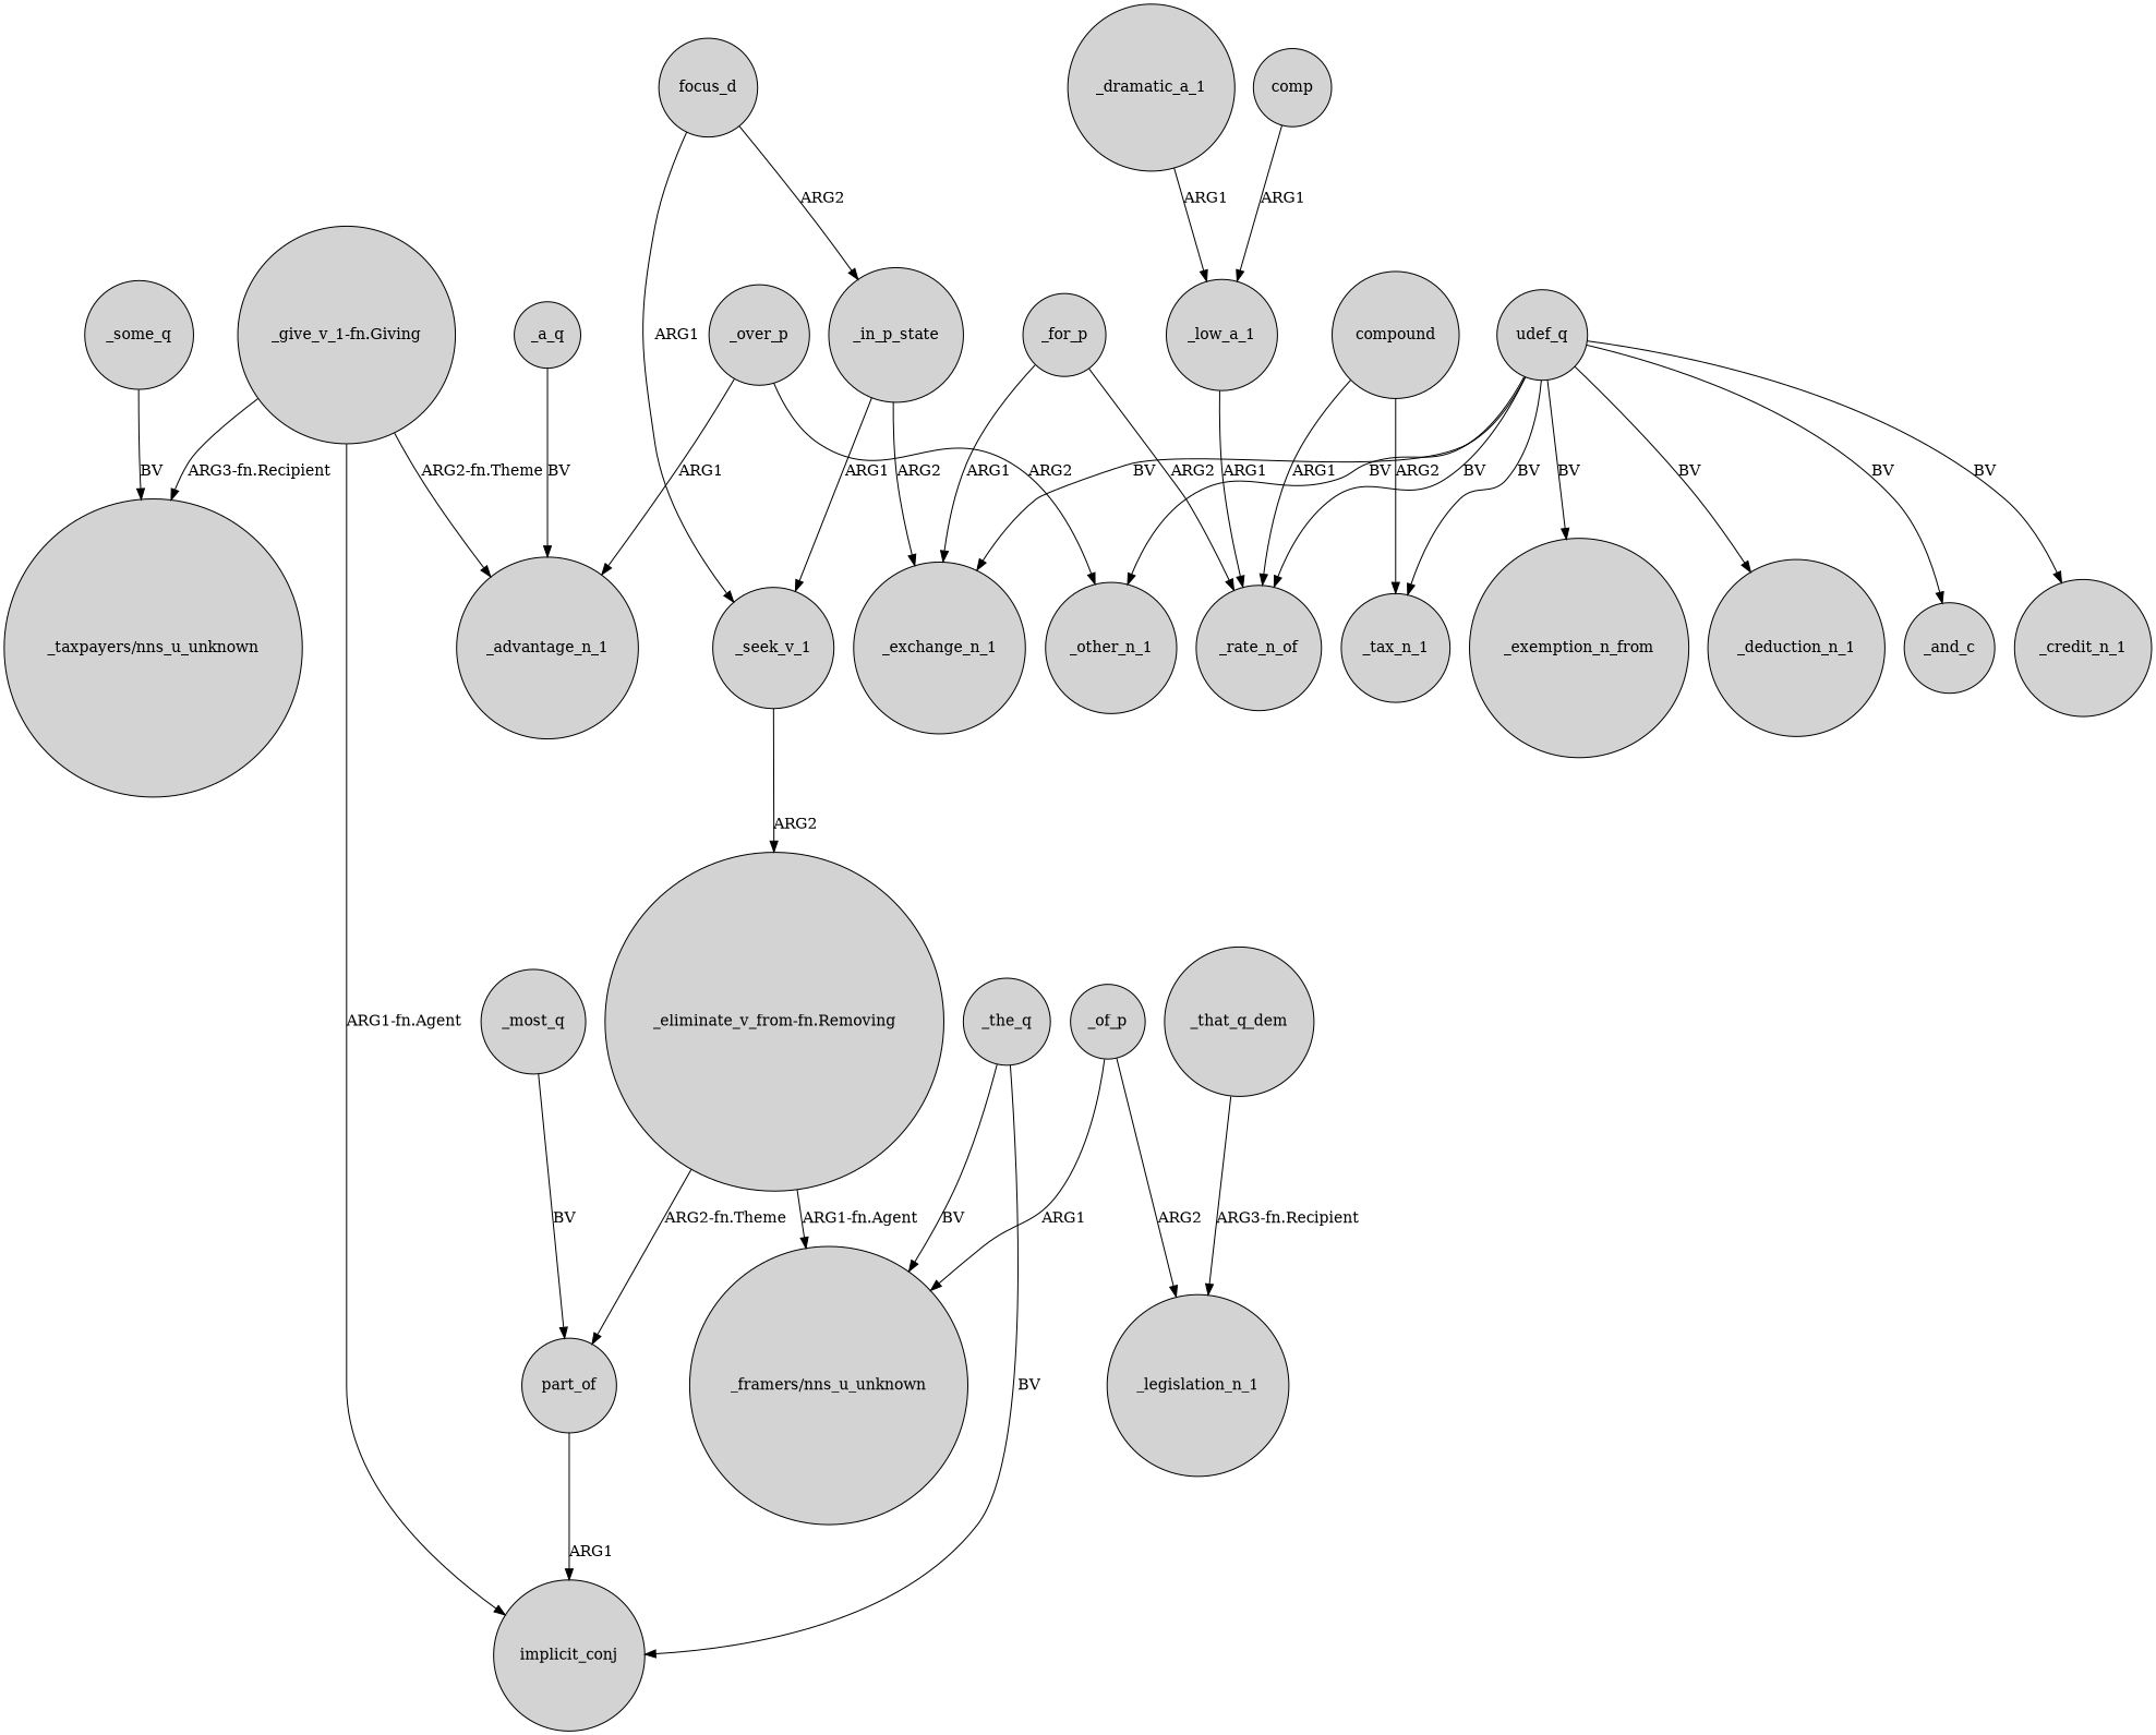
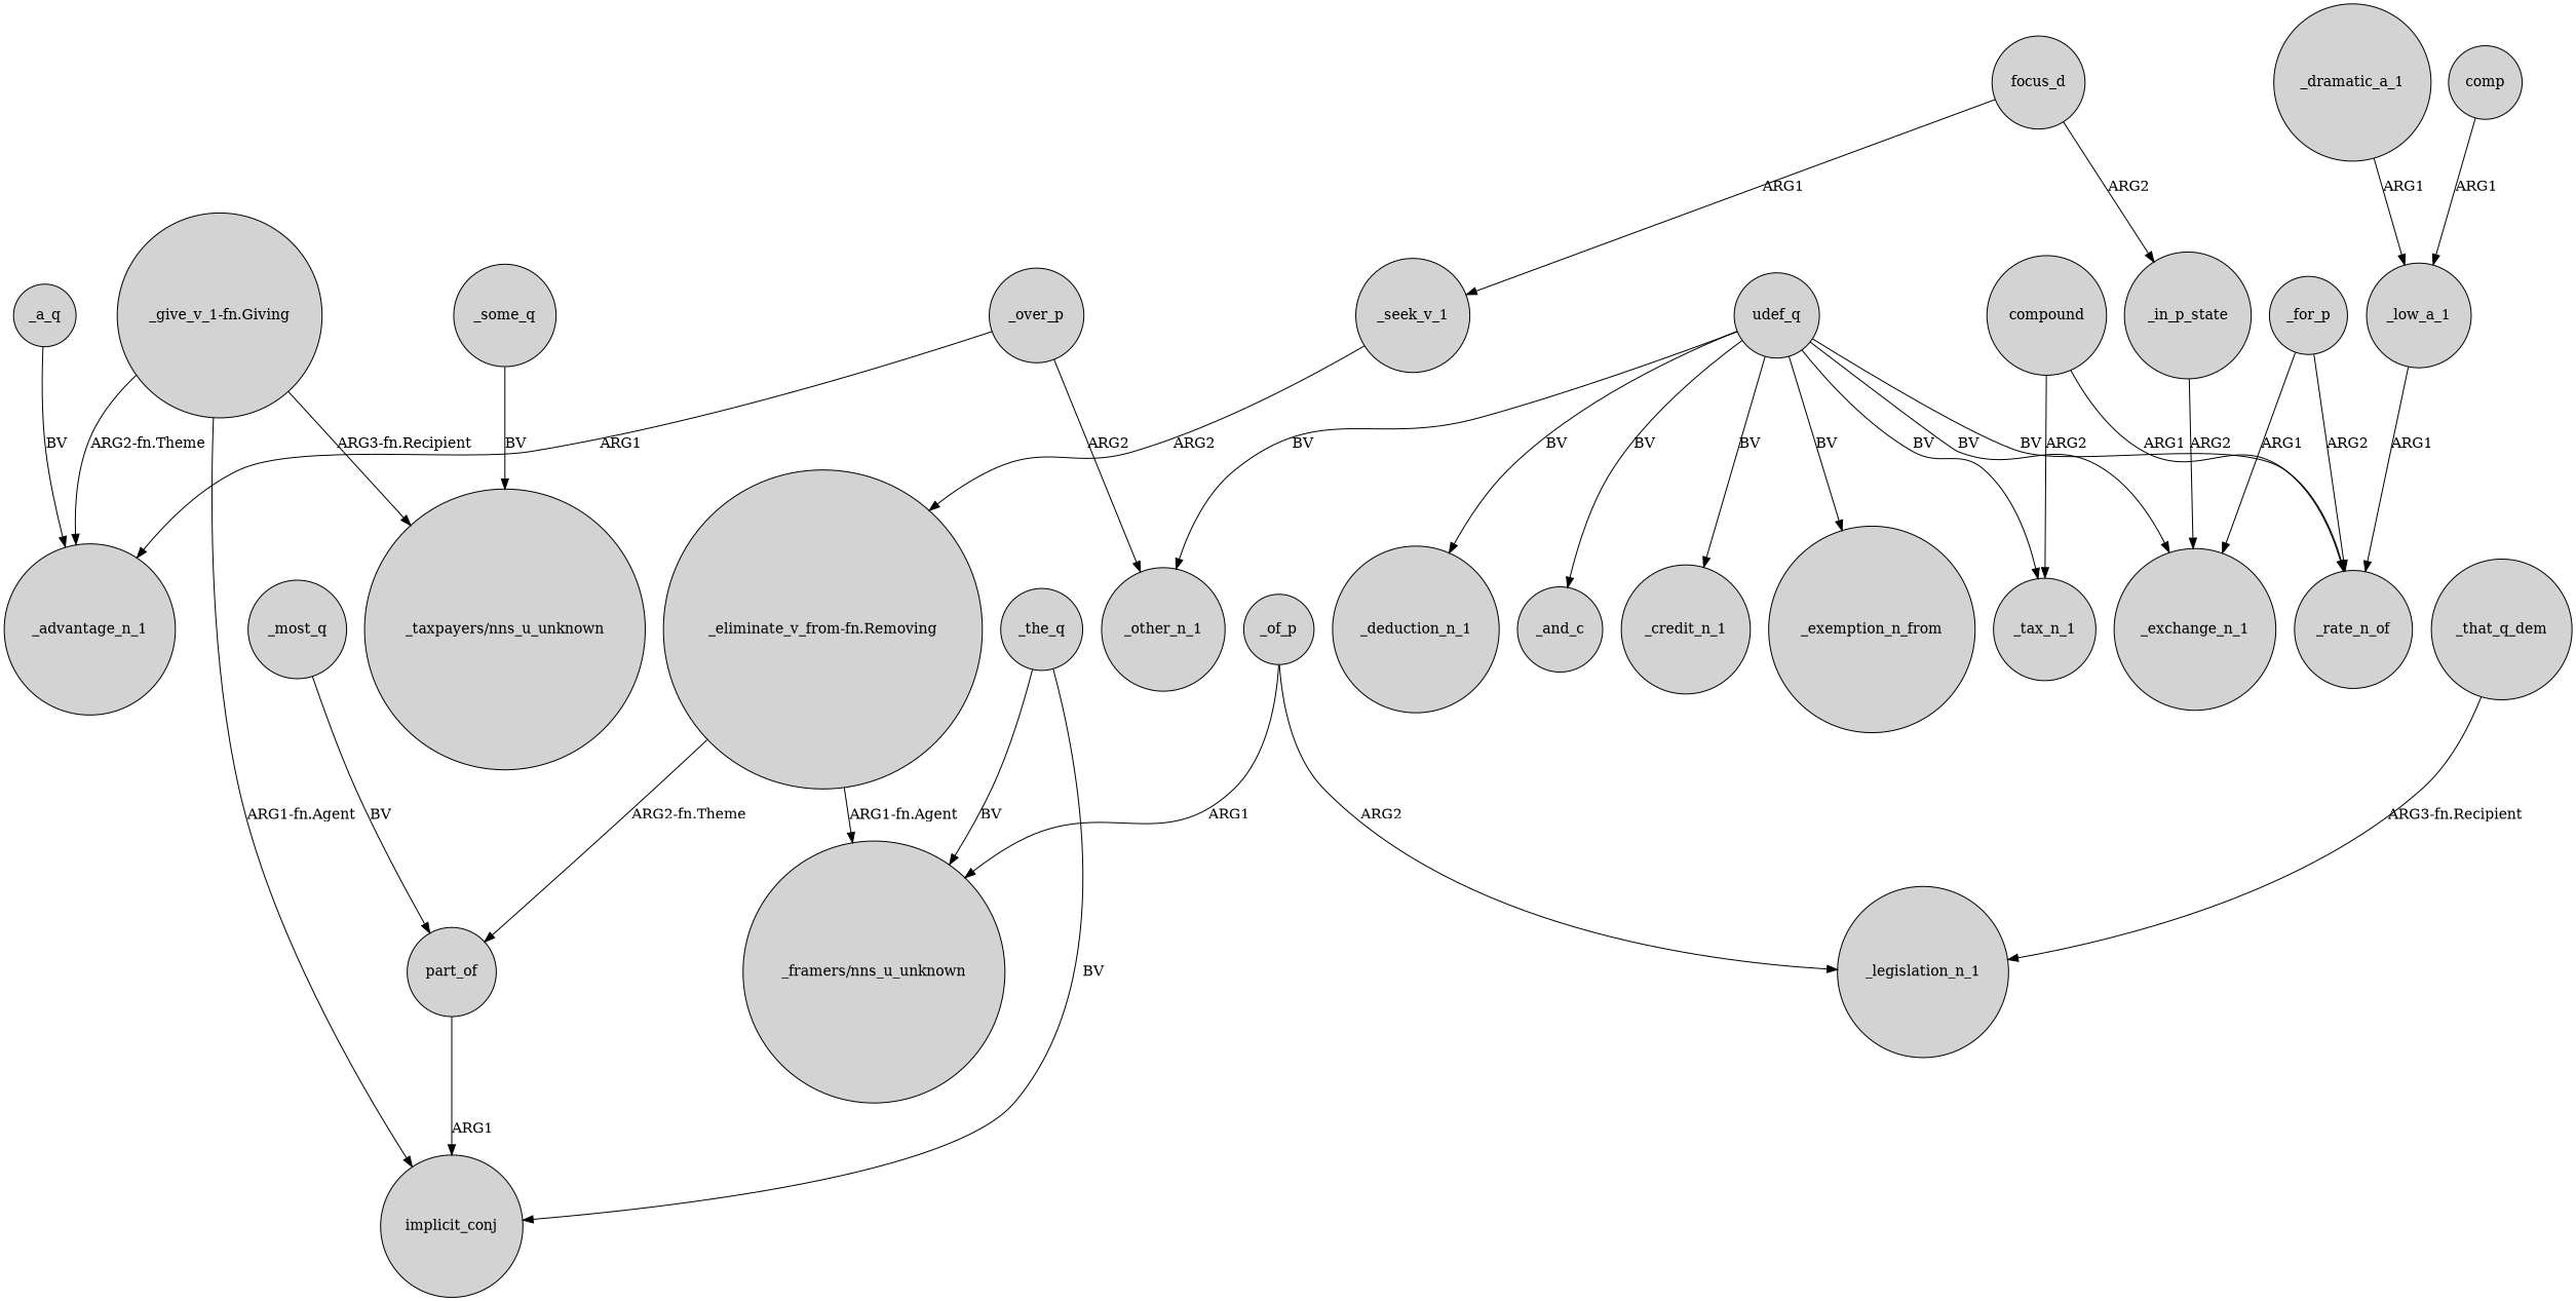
  digraph {
    node [shape=circle style=filled]
    _a_q
    _advantage_n_1
    _seek_v_1
    "_eliminate_v_from-fn.Removing"
    "_framers/nns_u_unknown"
    part_of
    implicit_conj
    udef_q
    _credit_n_1
    _rate_n_of
    _exemption_n_from
    _exchange_n_1
    _other_n_1
    _deduction_n_1
    _tax_n_1
    _and_c
    "_give_v_1-fn.Giving"
    "_taxpayers/nns_u_unknown"
    _the_q
    focus_d
    _in_p_state
    compound
    _for_p
    _low_a_1
    _that_q_dem
    _legislation_n_1
    _over_p
    _most_q
    _dramatic_a_1
    _some_q
    _of_p
    comp
    _a_q -> _advantage_n_1 [label=BV]
    _seek_v_1 -> "_eliminate_v_from-fn.Removing" [label=ARG2]
    "_eliminate_v_from-fn.Removing" -> "_framers/nns_u_unknown" [label="ARG1-fn.Agent"]
    "_eliminate_v_from-fn.Removing" -> part_of [label="ARG2-fn.Theme"]
    part_of -> implicit_conj [label=ARG1]
    udef_q -> _credit_n_1 [label=BV]
    udef_q -> _rate_n_of [label=BV]
    udef_q -> _exemption_n_from [label=BV]
    udef_q -> _exchange_n_1 [label=BV]
    udef_q -> _other_n_1 [label=BV]
    udef_q -> _deduction_n_1 [label=BV]
    udef_q -> _tax_n_1 [label=BV]
    udef_q -> _and_c [label=BV]
    "_give_v_1-fn.Giving" -> _advantage_n_1 [label="ARG2-fn.Theme"]
    "_give_v_1-fn.Giving" -> implicit_conj [label="ARG1-fn.Agent"]
    "_give_v_1-fn.Giving" -> "_taxpayers/nns_u_unknown" [label="ARG3-fn.Recipient"]
    _the_q -> "_framers/nns_u_unknown" [label=BV]
    _the_q -> implicit_conj [label=BV]
    focus_d -> _seek_v_1 [label=ARG1]
    focus_d -> _in_p_state [label=ARG2]
-   _in_p_state -> _seek_v_1 [label=ARG1]
    _in_p_state -> _exchange_n_1 [label=ARG2]
    compound -> _rate_n_of [label=ARG1]
    compound -> _tax_n_1 [label=ARG2]
    _for_p -> _rate_n_of [label=ARG2]
    _for_p -> _exchange_n_1 [label=ARG1]
    _low_a_1 -> _rate_n_of [label=ARG1]
    _that_q_dem -> _legislation_n_1 [label="ARG3-fn.Recipient"]
    _over_p -> _advantage_n_1 [label=ARG1]
    _over_p -> _other_n_1 [label=ARG2]
    _most_q -> part_of [label=BV]
    _dramatic_a_1 -> _low_a_1 [label=ARG1]
    _some_q -> "_taxpayers/nns_u_unknown" [label=BV]
    _of_p -> "_framers/nns_u_unknown" [label=ARG1]
    _of_p -> _legislation_n_1 [label=ARG2]
    comp -> _low_a_1 [label=ARG1]
  }
